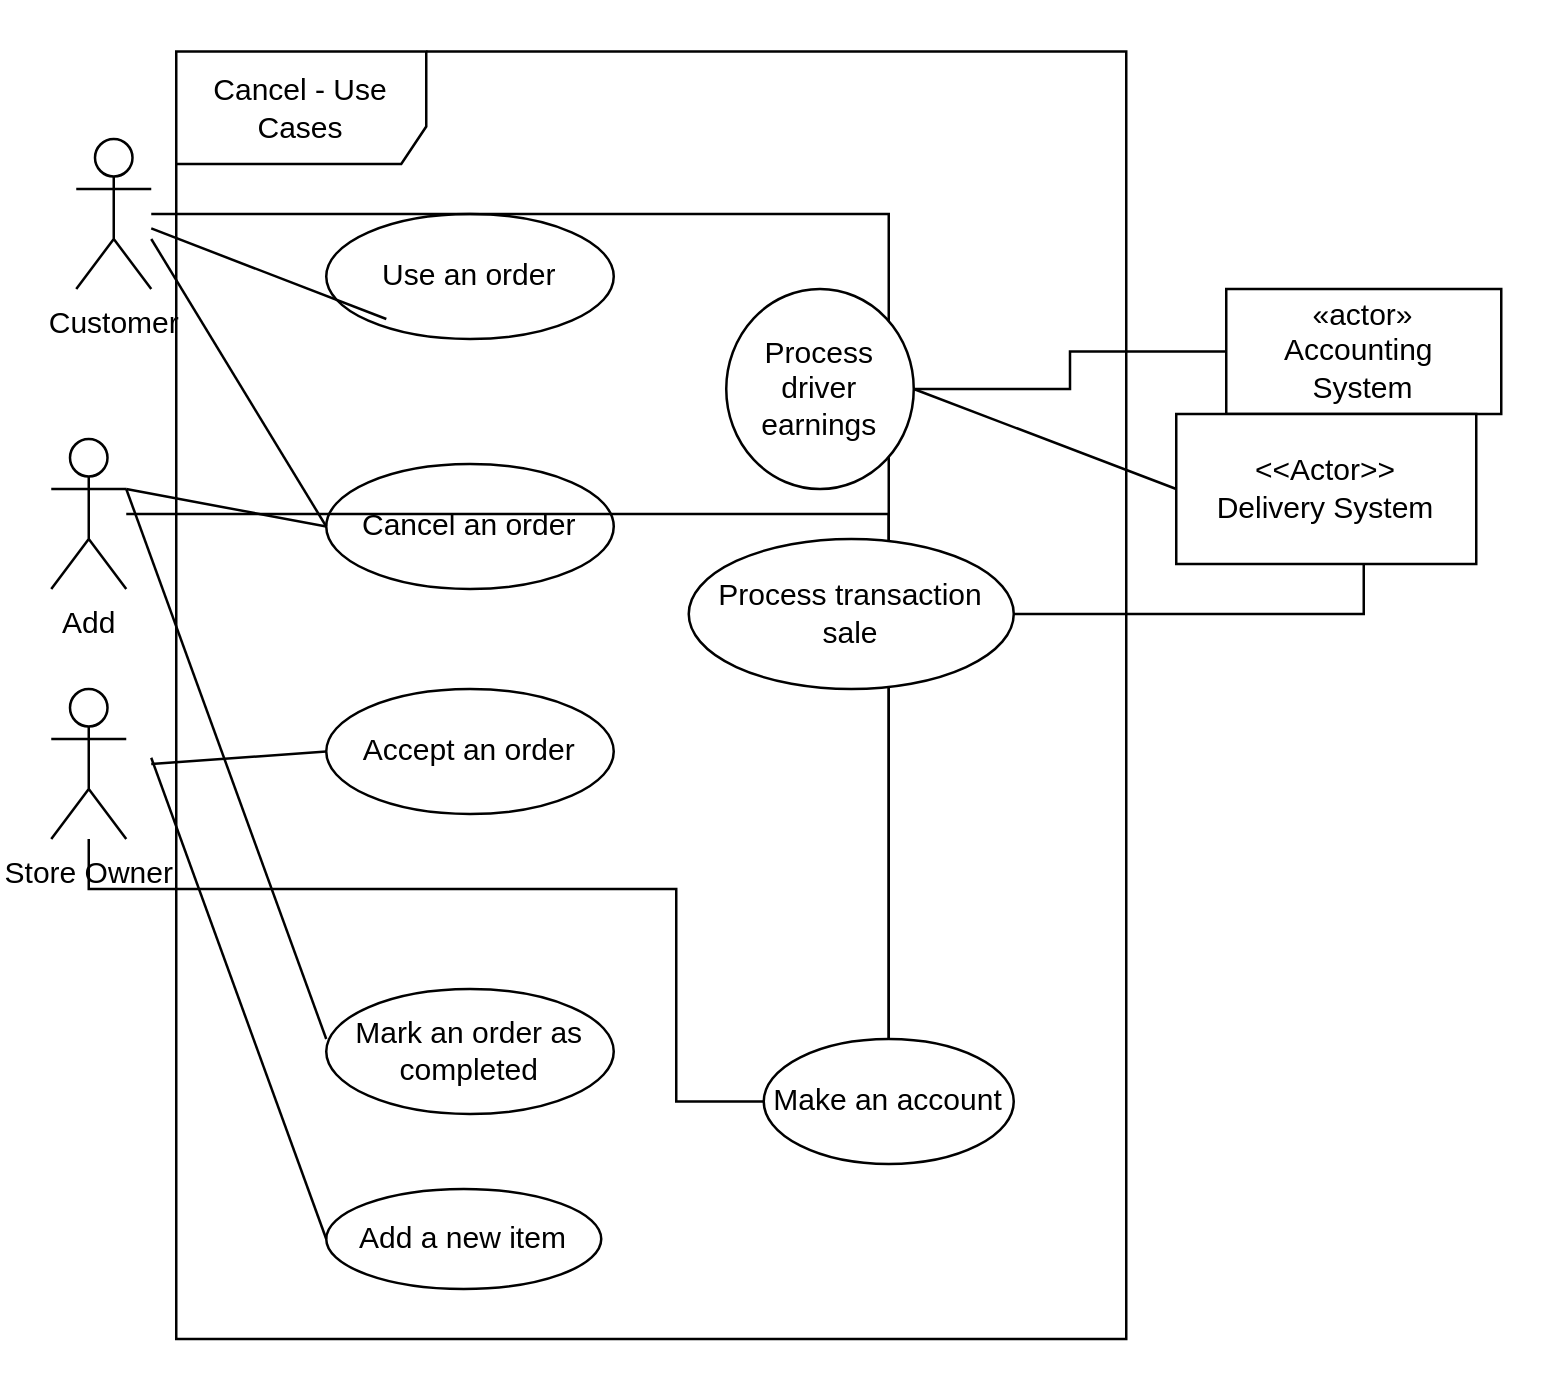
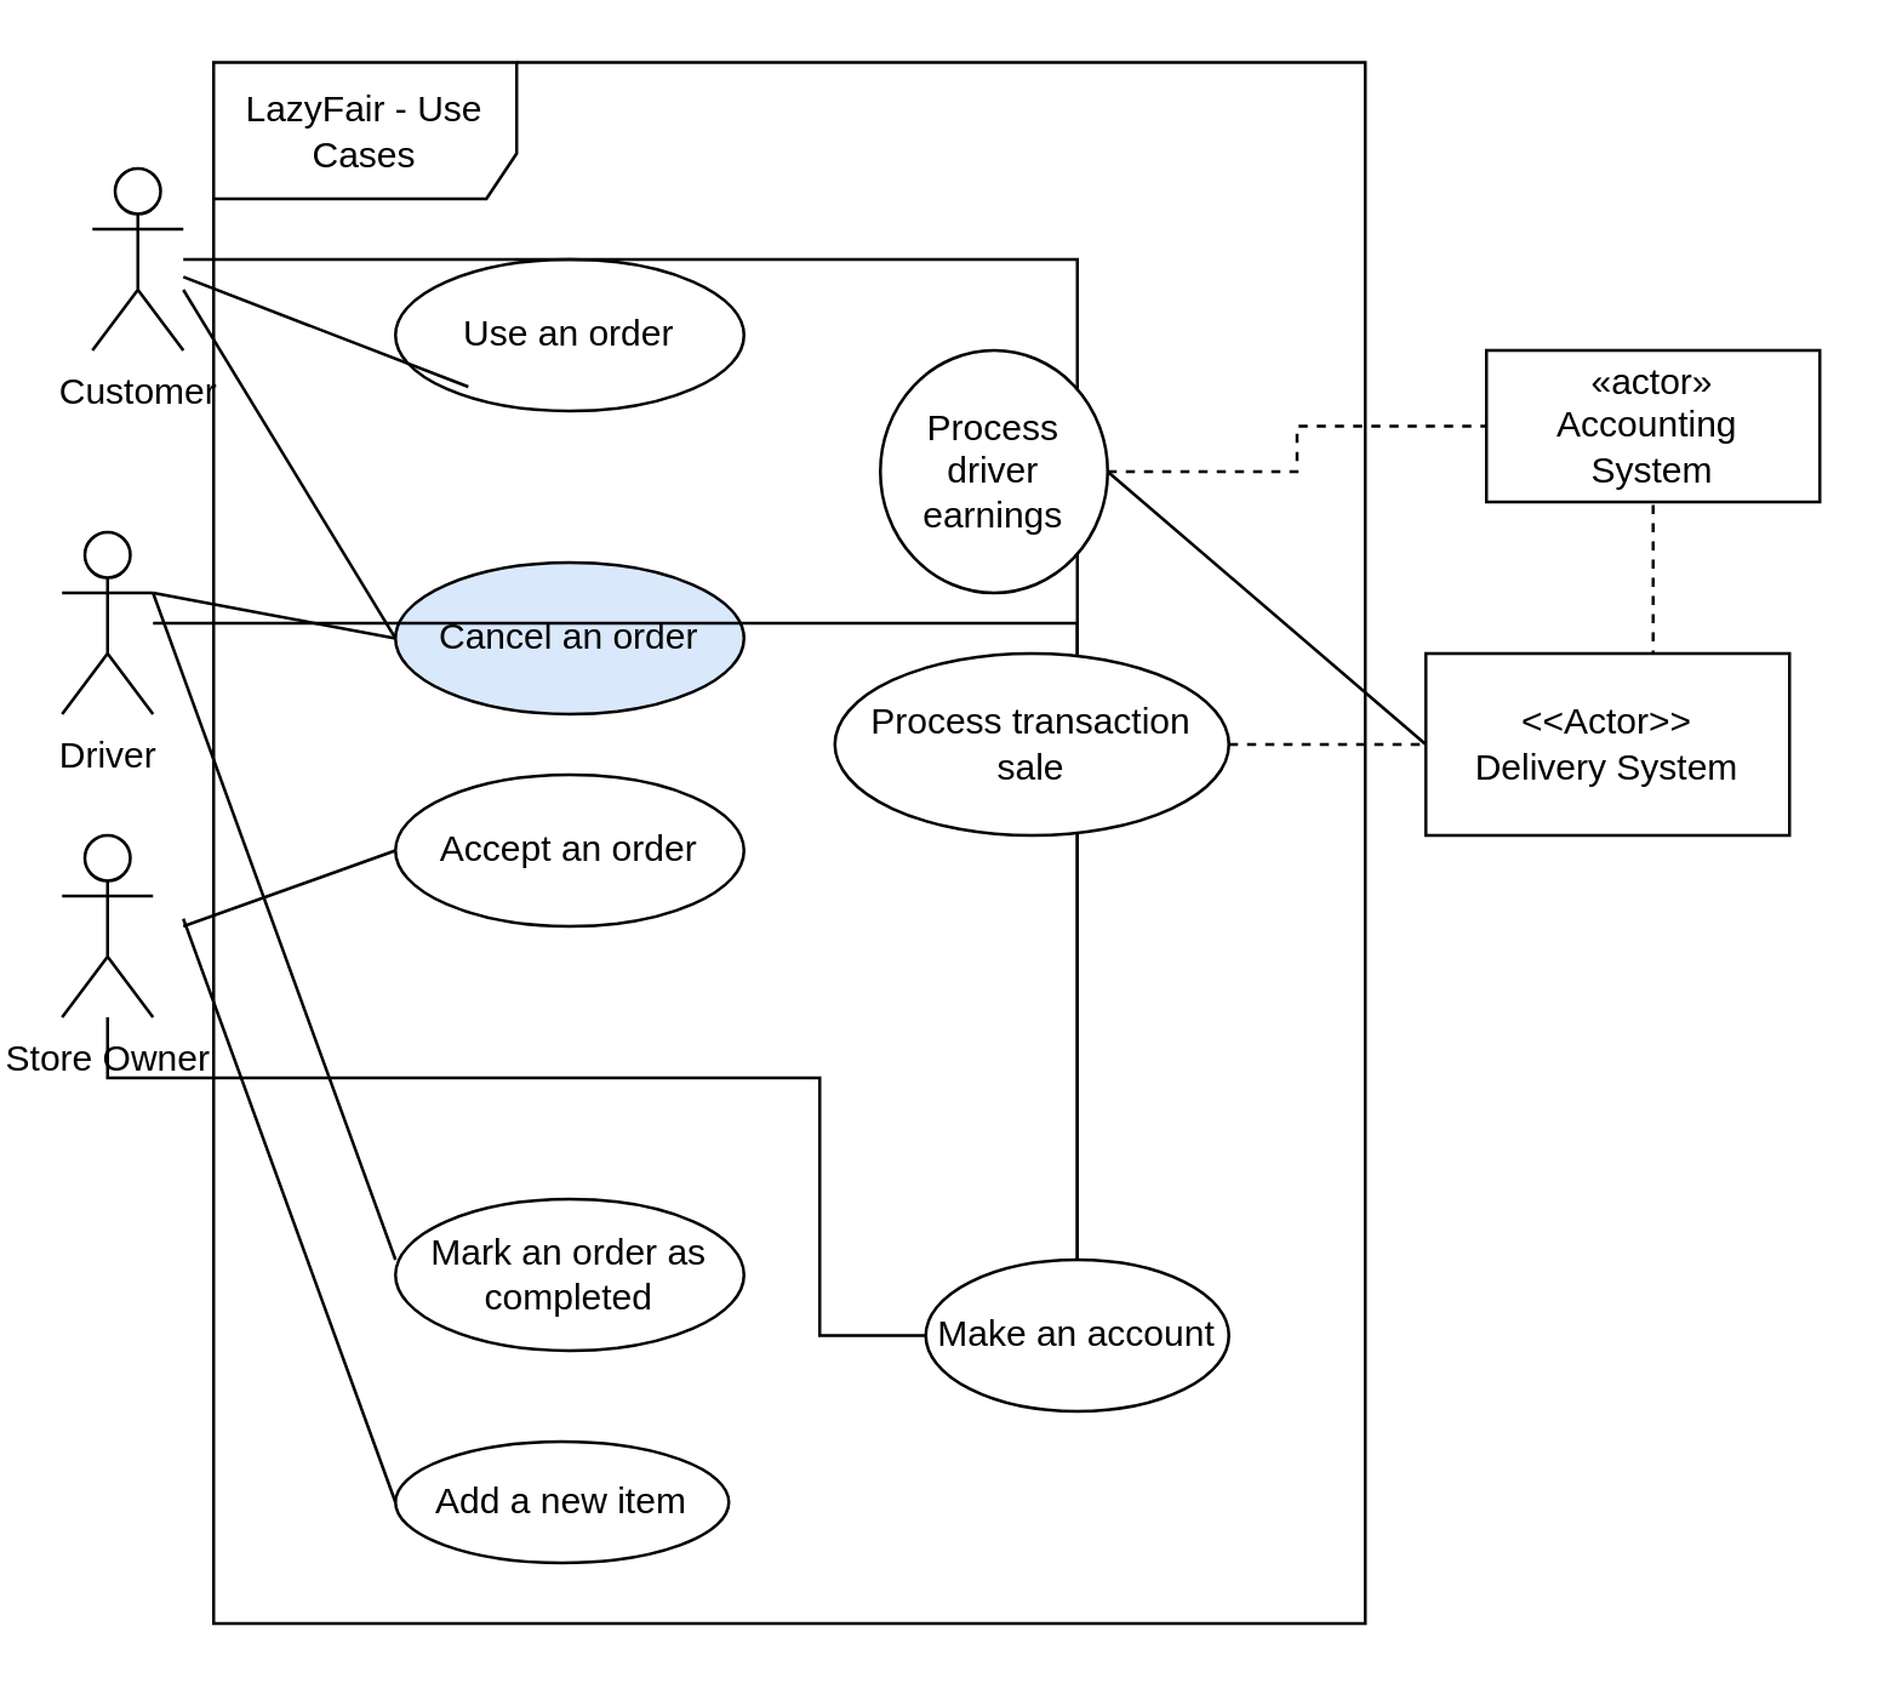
  <mxCell id="0" />
  <mxCell id="1" parent="0" />
- <mxCell id="2" value="Cancel - Use Cases" style="shape=umlFrame;whiteSpace=wrap;html=1;pointerEvents=0;width=100;height=45;" vertex="1" parent="1"><mxGeometry x="70" y="20" width="380" height="515" as="geometry" /></mxCell>
+ <mxCell id="2" value="LazyFair - Use Cases" style="shape=umlFrame;whiteSpace=wrap;html=1;pointerEvents=0;width=100;height=45;" vertex="1" parent="1"><mxGeometry x="70" y="20" width="380" height="515" as="geometry" /></mxCell>
  <mxCell id="3" value="Use an order" style="ellipse;whiteSpace=wrap;html=1;" vertex="1" parent="1"><mxGeometry x="130" y="85" width="115" height="50" as="geometry" /></mxCell>
  <mxCell id="4" value="Add a new item" style="ellipse;whiteSpace=wrap;html=1;" vertex="1" parent="1"><mxGeometry x="130" y="475" width="110" height="40" as="geometry" /></mxCell>
- <mxCell id="5" value="Cancel an order" style="ellipse;whiteSpace=wrap;html=1;" vertex="1" parent="1"><mxGeometry x="130" y="185" width="115" height="50" as="geometry" /></mxCell>
+ <mxCell id="5" value="Cancel an order" style="ellipse;whiteSpace=wrap;html=1;fillColor=#dae8fc;" vertex="1" parent="1"><mxGeometry x="130" y="185" width="115" height="50" as="geometry" /></mxCell>
  <mxCell id="6" style="edgeStyle=orthogonalEdgeStyle;rounded=0;orthogonalLoop=1;jettySize=auto;html=1;endArrow=none;startFill=0;" edge="1" parent="1" source="7" target="15"><mxGeometry relative="1" as="geometry" /></mxCell>
- <mxCell id="7" value="Add" style="shape=umlActor;verticalLabelPosition=bottom;verticalAlign=top;html=1;outlineConnect=0;" vertex="1" parent="1"><mxGeometry x="20" y="175" width="30" height="60" as="geometry" /></mxCell>
- <mxCell id="8" value="Accept an order" style="ellipse;whiteSpace=wrap;html=1;" vertex="1" parent="1"><mxGeometry x="130" y="275" width="115" height="50" as="geometry" /></mxCell>
+ <mxCell id="7" value="Driver" style="shape=umlActor;verticalLabelPosition=bottom;verticalAlign=top;html=1;outlineConnect=0;" vertex="1" parent="1"><mxGeometry x="20" y="175" width="30" height="60" as="geometry" /></mxCell>
+ <mxCell id="8" value="Accept an order" style="ellipse;whiteSpace=wrap;html=1;" vertex="1" parent="1"><mxGeometry x="130" y="255" width="115" height="50" as="geometry" /></mxCell>
  <mxCell id="9" style="edgeStyle=orthogonalEdgeStyle;rounded=0;orthogonalLoop=1;jettySize=auto;html=1;endArrow=none;startFill=0;" edge="1" parent="1" source="10" target="15"><mxGeometry relative="1" as="geometry"><Array as="points"><mxPoint x="35" y="355" /><mxPoint x="270" y="355" /><mxPoint x="270" y="440" /></Array></mxGeometry></mxCell>
  <mxCell id="10" value="Store Owner&lt;span style=&quot;color: rgba(0, 0, 0, 0); font-family: monospace; font-size: 0px; text-align: start;&quot;&gt;%3CmxGraphModel%3E%3Croot%3E%3CmxCell%20id%3D%220%22%2F%3E%3CmxCell%20id%3D%221%22%20parent%3D%220%22%2F%3E%3CmxCell%20id%3D%222%22%20value%3D%22Actor%22%20style%3D%22shape%3DumlActor%3BverticalLabelPosition%3Dbottom%3BverticalAlign%3Dtop%3Bhtml%3D1%3BoutlineConnect%3D0%3B%22%20vertex%3D%221%22%20parent%3D%221%22%3E%3CmxGeometry%20x%3D%22230%22%20y%3D%22420%22%20width%3D%2230%22%20height%3D%2260%22%20as%3D%22geometry%22%2F%3E%3C%2FmxCell%3E%3C%2Froot%3E%3C%2FmxGraphModel%3E&lt;/span&gt;" style="shape=umlActor;verticalLabelPosition=bottom;verticalAlign=top;html=1;outlineConnect=0;" vertex="1" parent="1"><mxGeometry x="20" y="275" width="30" height="60" as="geometry" /></mxCell>
  <mxCell id="11" value="Mark an order as completed" style="ellipse;whiteSpace=wrap;html=1;" vertex="1" parent="1"><mxGeometry x="130" y="395" width="115" height="50" as="geometry" /></mxCell>
  <mxCell id="12" style="edgeStyle=orthogonalEdgeStyle;rounded=0;orthogonalLoop=1;jettySize=auto;html=1;endArrow=none;startFill=0;" edge="1" parent="1" source="13" target="15"><mxGeometry relative="1" as="geometry" /></mxCell>
  <mxCell id="13" value="Customer&lt;span style=&quot;color: rgba(0, 0, 0, 0); font-family: monospace; font-size: 0px; text-align: start;&quot;&gt;%3CmxGraphModel%3E%3Croot%3E%3CmxCell%20id%3D%220%22%2F%3E%3CmxCell%20id%3D%221%22%20parent%3D%220%22%2F%3E%3CmxCell%20id%3D%222%22%20value%3D%22Actor%22%20style%3D%22shape%3DumlActor%3BverticalLabelPosition%3Dbottom%3BverticalAlign%3Dtop%3Bhtml%3D1%3BoutlineConnect%3D0%3B%22%20vertex%3D%221%22%20parent%3D%221%22%3E%3CmxGeometry%20x%3D%22230%22%20y%3D%22420%22%20width%3D%2230%22%20height%3D%2260%22%20as%3D%22geometry%22%2F%3E%3C%2FmxCell%3E%3C%2Froot%3E%3C%2FmxGraphModel%3E&lt;/span&gt;" style="shape=umlActor;verticalLabelPosition=bottom;verticalAlign=top;html=1;outlineConnect=0;" vertex="1" parent="1"><mxGeometry x="30" y="55" width="30" height="60" as="geometry" /></mxCell>
  <mxCell id="14" value="" style="endArrow=none;html=1;rounded=0;entryX=0.209;entryY=0.84;entryDx=0;entryDy=0;entryPerimeter=0;" edge="1" parent="1" source="13" target="3"><mxGeometry width="50" height="50" relative="1" as="geometry"><mxPoint x="60" y="195" as="sourcePoint" /><mxPoint x="110" y="145" as="targetPoint" /></mxGeometry></mxCell>
  <mxCell id="15" value="Make an account" style="ellipse;whiteSpace=wrap;html=1;" vertex="1" parent="1"><mxGeometry x="305" y="415" width="100" height="50" as="geometry" /></mxCell>
  <mxCell id="16" value="" style="endArrow=none;html=1;rounded=0;entryX=0;entryY=0.5;entryDx=0;entryDy=0;" edge="1" parent="1" target="5"><mxGeometry width="50" height="50" relative="1" as="geometry"><mxPoint x="60" y="95" as="sourcePoint" /><mxPoint x="230" y="255" as="targetPoint" /></mxGeometry></mxCell>
  <mxCell id="17" value="" style="endArrow=none;html=1;rounded=0;exitX=0;exitY=0.5;exitDx=0;exitDy=0;" edge="1" parent="1" source="5"><mxGeometry width="50" height="50" relative="1" as="geometry"><mxPoint x="180" y="305" as="sourcePoint" /><mxPoint x="50" y="195" as="targetPoint" /></mxGeometry></mxCell>
  <mxCell id="18" value="" style="endArrow=none;html=1;rounded=0;entryX=0;entryY=0.5;entryDx=0;entryDy=0;" edge="1" parent="1" target="8"><mxGeometry width="50" height="50" relative="1" as="geometry"><mxPoint x="60" y="305" as="sourcePoint" /><mxPoint x="110" y="255" as="targetPoint" /></mxGeometry></mxCell>
  <mxCell id="19" value="" style="endArrow=none;html=1;rounded=0;exitX=1;exitY=0.333;exitDx=0;exitDy=0;exitPerimeter=0;" edge="1" parent="1" source="7"><mxGeometry width="50" height="50" relative="1" as="geometry"><mxPoint x="60" y="85" as="sourcePoint" /><mxPoint x="130" y="415" as="targetPoint" /></mxGeometry></mxCell>
  <mxCell id="20" value="" style="endArrow=none;html=1;rounded=0;entryX=0;entryY=0.5;entryDx=0;entryDy=0;" edge="1" parent="1" target="4"><mxGeometry width="50" height="50" relative="1" as="geometry"><mxPoint x="60" y="302.5" as="sourcePoint" /><mxPoint x="110" y="252.5" as="targetPoint" /></mxGeometry></mxCell>
- <mxCell id="21" style="edgeStyle=orthogonalEdgeStyle;rounded=0;orthogonalLoop=1;jettySize=auto;html=1;endArrow=none;startFill=0;" edge="1" parent="1" source="22" target="25"><mxGeometry relative="1" as="geometry" /></mxCell>
+ <mxCell id="21" style="edgeStyle=orthogonalEdgeStyle;rounded=0;orthogonalLoop=1;jettySize=auto;html=1;endArrow=none;startFill=0;dashed=1;" edge="1" parent="1" source="22" target="25"><mxGeometry relative="1" as="geometry" /></mxCell>
  <mxCell id="22" value="Process driver earnings" style="ellipse;whiteSpace=wrap;html=1;" vertex="1" parent="1"><mxGeometry x="290" y="115" width="75" height="80" as="geometry" /></mxCell>
- <mxCell id="23" style="edgeStyle=orthogonalEdgeStyle;rounded=0;orthogonalLoop=1;jettySize=auto;html=1;endArrow=none;startFill=0;" edge="1" parent="1" source="24" target="25"><mxGeometry relative="1" as="geometry" /></mxCell>
+ <mxCell id="23" style="edgeStyle=orthogonalEdgeStyle;rounded=0;orthogonalLoop=1;jettySize=auto;html=1;endArrow=none;startFill=0;dashed=1;" edge="1" parent="1" source="24" target="25"><mxGeometry relative="1" as="geometry" /></mxCell>
  <mxCell id="24" value="Process transaction sale" style="ellipse;whiteSpace=wrap;html=1;" vertex="1" parent="1"><mxGeometry x="275" y="215" width="130" height="60" as="geometry" /></mxCell>
  <mxCell id="25" value="«actor»&lt;br&gt;Accounting&amp;nbsp;&lt;div&gt;System&lt;/div&gt;" style="html=1;whiteSpace=wrap;" vertex="1" parent="1"><mxGeometry x="490" y="115" width="110" height="50" as="geometry" /></mxCell>
- <mxCell id="26" value="&amp;lt;&amp;lt;Actor&amp;gt;&amp;gt;&lt;div&gt;Delivery System&lt;/div&gt;" style="rounded=0;whiteSpace=wrap;html=1;" vertex="1" parent="1"><mxGeometry x="470" y="165" width="120" height="60" as="geometry" /></mxCell>
+ <mxCell id="26" value="&amp;lt;&amp;lt;Actor&amp;gt;&amp;gt;&lt;div&gt;Delivery System&lt;/div&gt;" style="rounded=0;whiteSpace=wrap;html=1;" vertex="1" parent="1"><mxGeometry x="470" y="215" width="120" height="60" as="geometry" /></mxCell>
  <mxCell id="27" value="" style="endArrow=none;html=1;rounded=0;entryX=0;entryY=0.5;entryDx=0;entryDy=0;exitX=1;exitY=0.5;exitDx=0;exitDy=0;" edge="1" parent="1" source="22" target="26"><mxGeometry width="50" height="50" relative="1" as="geometry"><mxPoint x="180" y="265" as="sourcePoint" /><mxPoint x="230" y="215" as="targetPoint" /></mxGeometry></mxCell>
